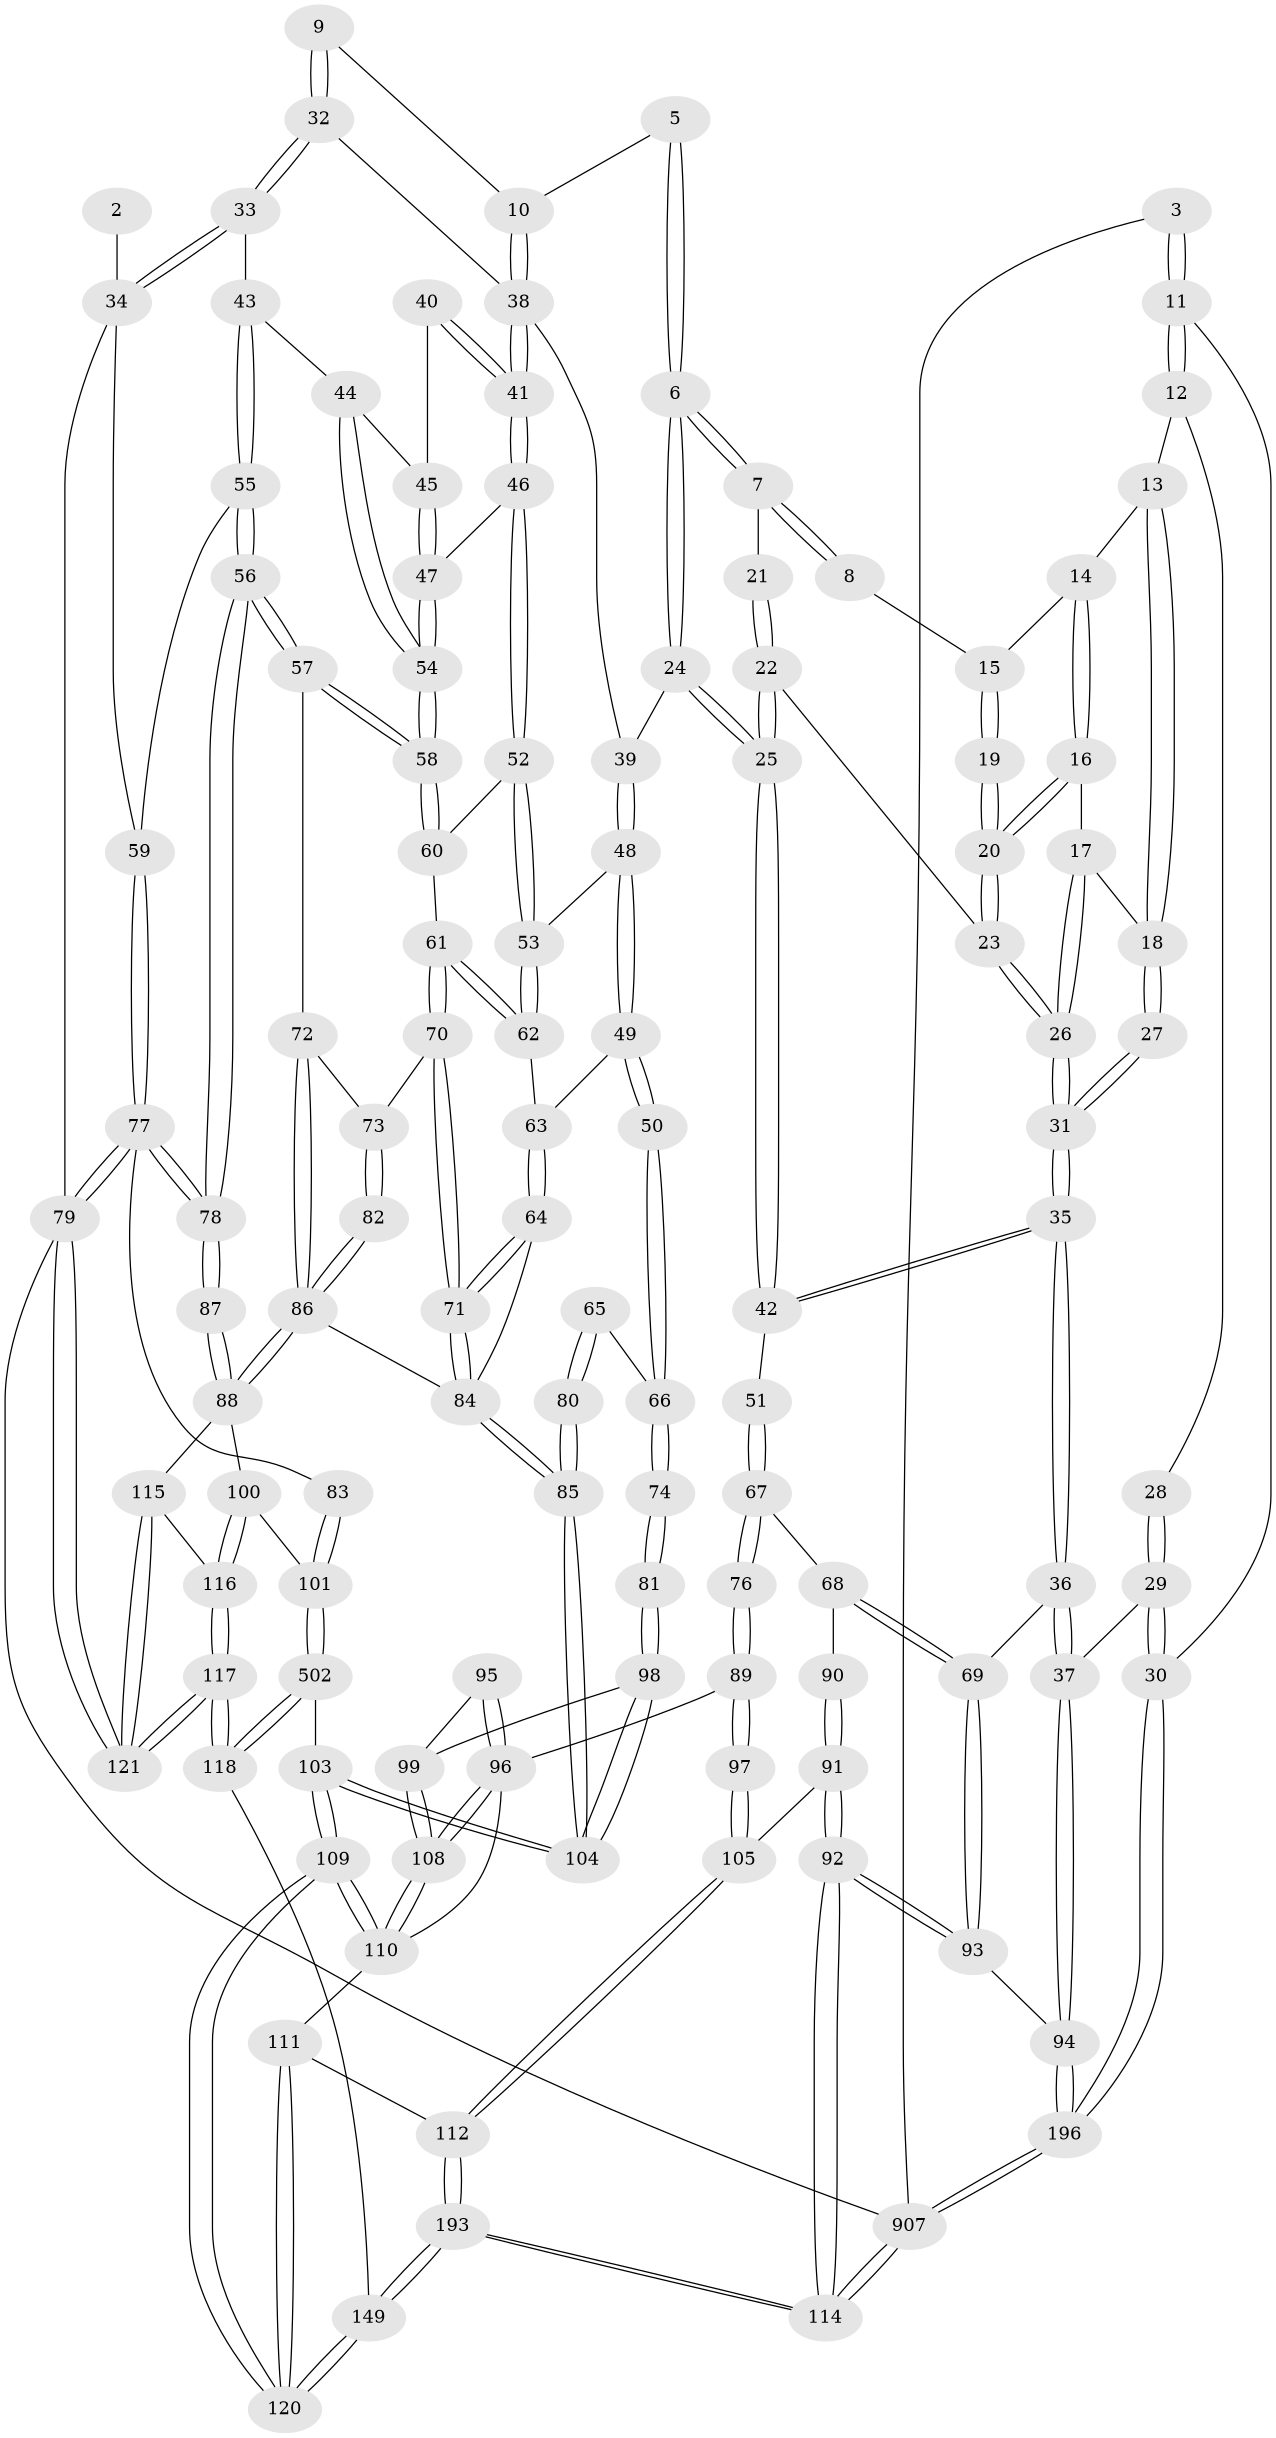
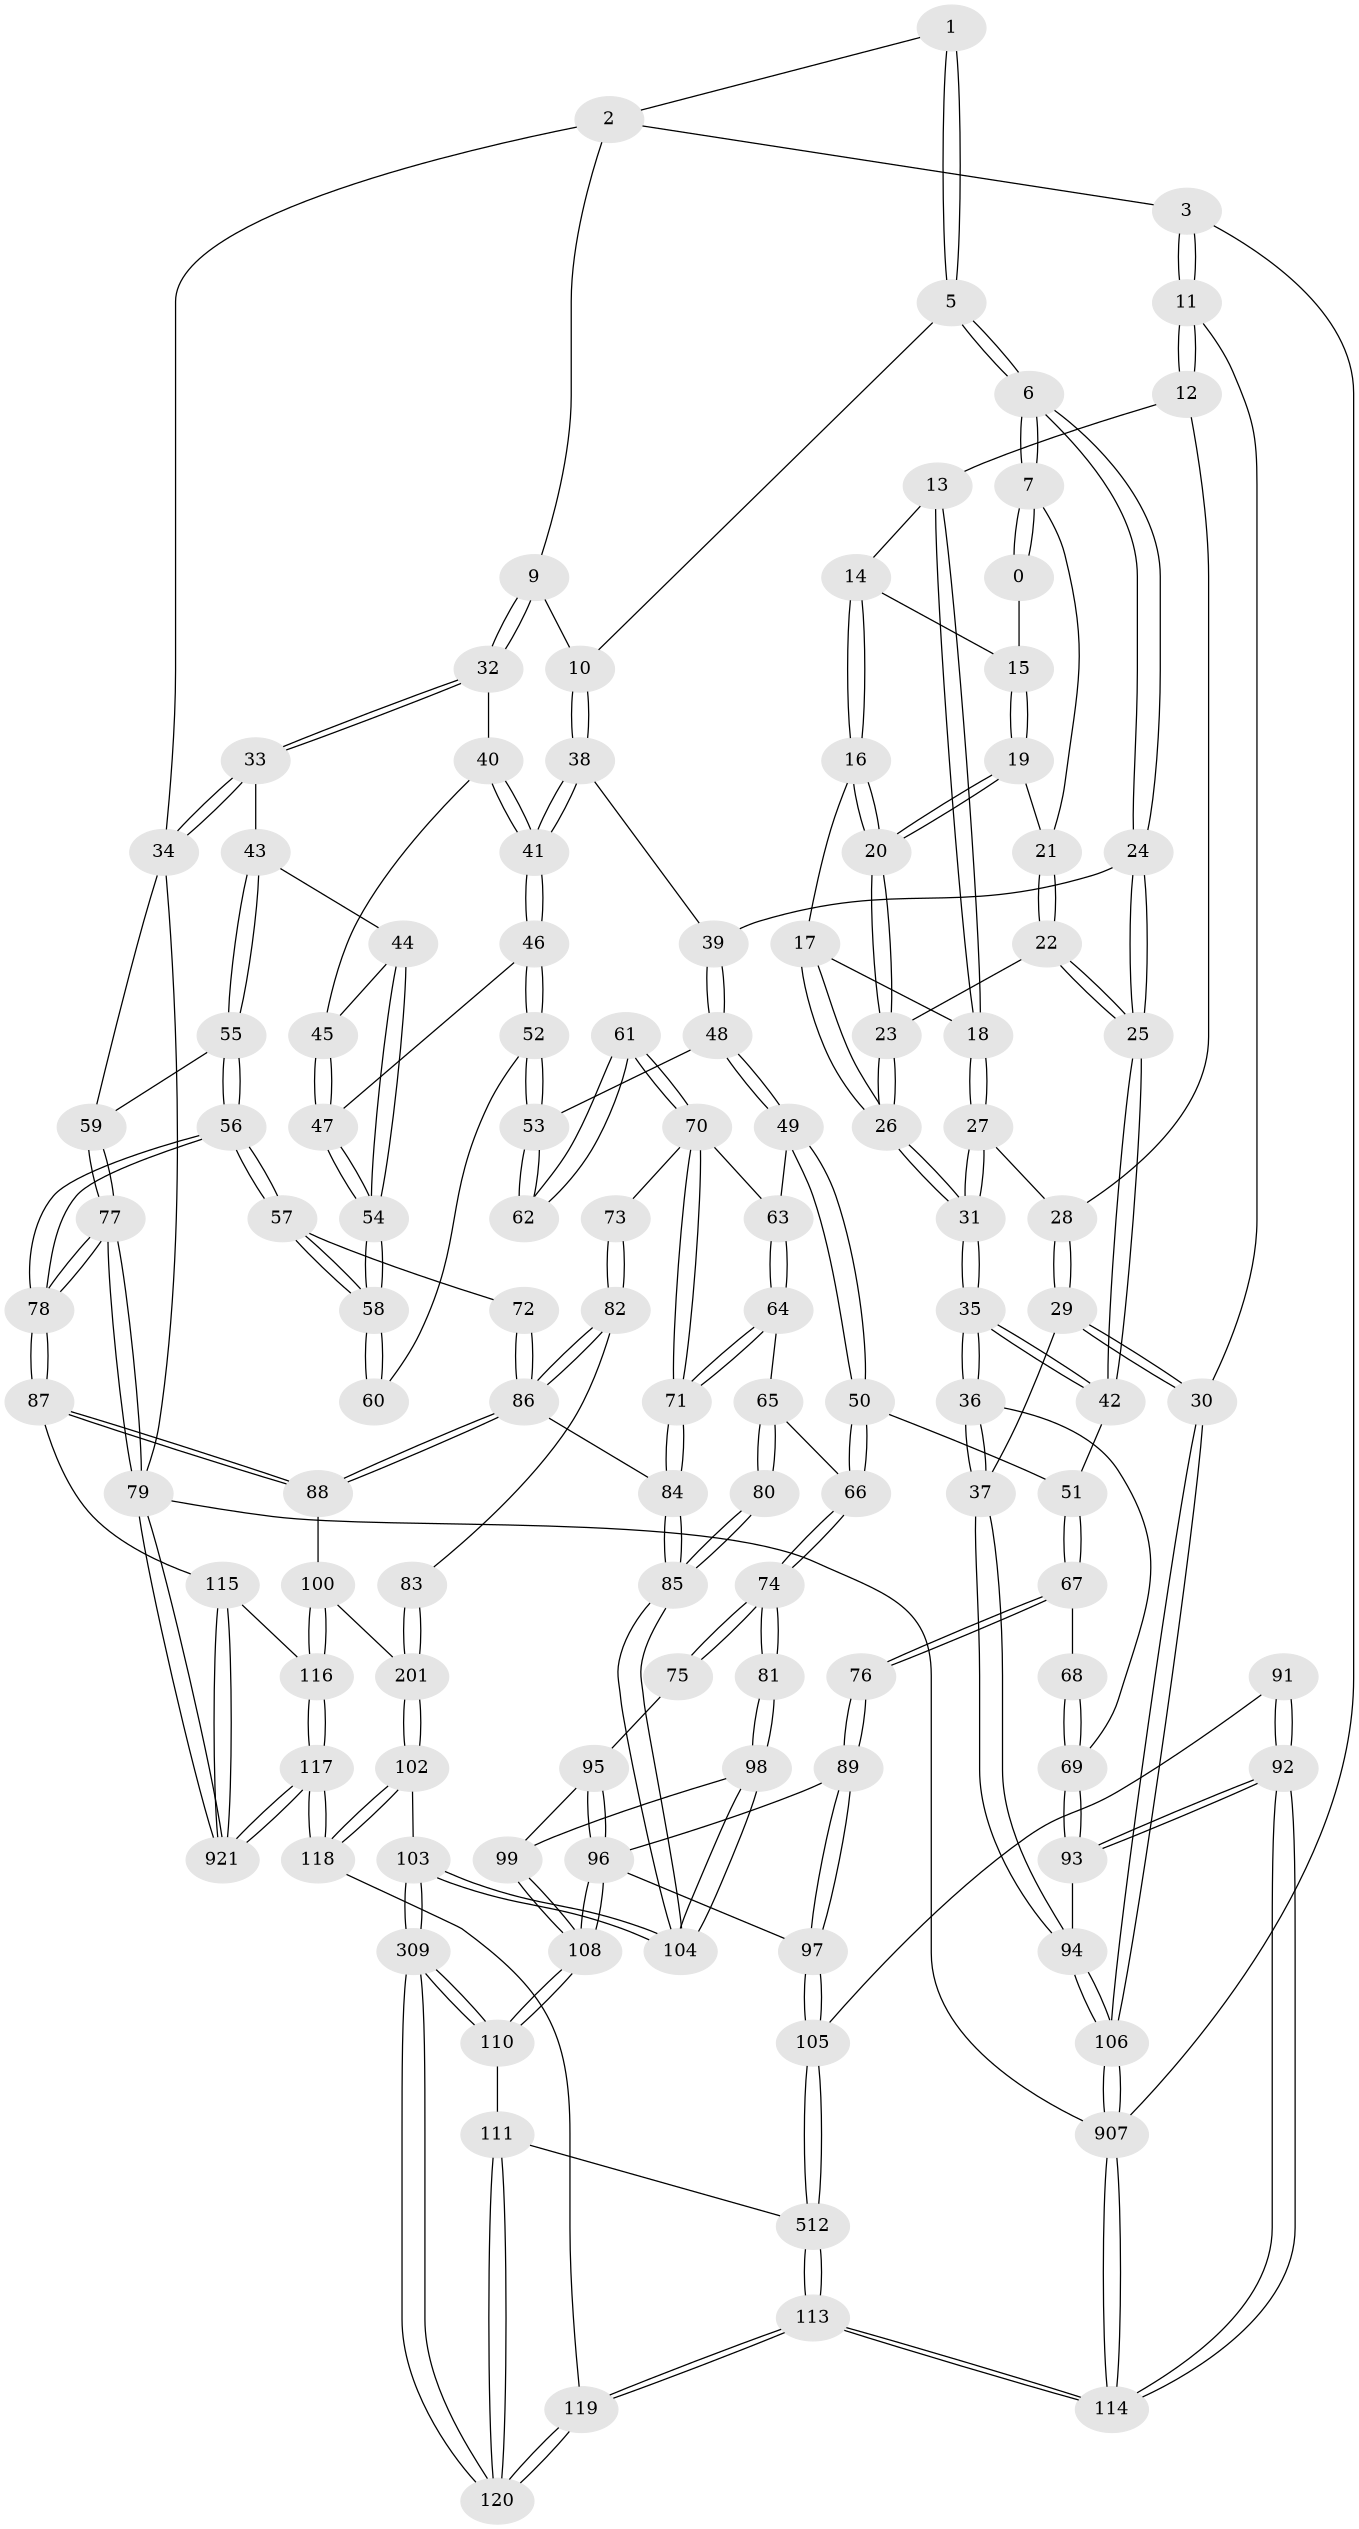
  graph {
    node [color=gray90 style=filled]
+   1
    2
    5
    3
    9
    34
    6
    10
    11
    n10 [label=907]
    32
    59
    79
    12
    30
    114
-   8
+   8 [label=0]
    15
    7
    24
    38
    21
    25
    39
    22
    19
    33
    40
    41
    13
    28
-   106 [label=196]
+   106
    14
    18
    29
    16
    27
    17
    20
    26
    23
    31
    42
    48
    51
    35
    37
    94
    36
    43
    45
    44
    55
    77
-   121
+   121 [label=921]
    69
    93
    46
    49
    53
    47
    52
    67
    54
    56
    58
    60
    50
    63
    62
    66
    64
    74
    68
    76
    61
    57
    78
    72
    87
    73
    86
    70
    71
    65
    80
    84
    85
+   75
    81
-   90
    89
    91
    82
    88
    83
    95
    98
    96
    99
    97
    115
    104
-   101
-   102 [label=502]
+   101 [label=201]
+   102
    100
    116
    105
    92
-   112
+   112 [label=512]
    108
    110
    117
    103
    118
-   109
-   119 [label=149]
+   109 [label=309]
+   119
    120
-   113 [label=193]
+   113
    111
+   1 -- 2
+   1 -- 5
+   1 -- 5
+   2 -- 3
+   2 -- 9
    2 -- 34
    5 -- 6
    5 -- 6
    5 -- 10
    3 -- 11
    3 -- 11
    3 -- n10
    9 -- 10
    9 -- 32
    9 -- 32
    34 -- 59
    34 -- 79
    6 -- 7
    6 -- 7
    6 -- 24
    6 -- 24
    10 -- 38
    10 -- 38
    11 -- 12
    11 -- 12
    11 -- 30
    n10 -- 114
    n10 -- 114
    32 -- 33
    32 -- 33
-   32 -- 38
+   32 -- 40
    59 -- 77
    59 -- 77
    79 -- n10
    79 -- 121
    79 -- 121
    12 -- 13
    12 -- 28
    30 -- 106
    30 -- 106
    8 -- 15
    15 -- 19
    15 -- 19
    7 -- 8
    7 -- 8
    7 -- 21
    24 -- 25
    24 -- 25
    24 -- 39
    38 -- 39
    38 -- 41
    38 -- 41
    21 -- 22
    21 -- 22
    25 -- 42
    25 -- 42
    39 -- 48
    39 -- 48
    22 -- 25
    22 -- 25
    22 -- 23
+   19 -- 21
    19 -- 20
    19 -- 20
    33 -- 34
    33 -- 34
    33 -- 43
    40 -- 41
    40 -- 41
    40 -- 45
    41 -- 46
    41 -- 46
    13 -- 14
    13 -- 18
    13 -- 18
    28 -- 29
    28 -- 29
    106 -- n10
    106 -- n10
    14 -- 15
    14 -- 16
    14 -- 16
    18 -- 27
    18 -- 27
    29 -- 30
    29 -- 30
    29 -- 37
    16 -- 17
    16 -- 20
    16 -- 20
+   27 -- 28
    27 -- 31
    27 -- 31
    17 -- 18
    17 -- 26
    17 -- 26
    20 -- 23
    20 -- 23
    26 -- 31
    26 -- 31
    23 -- 26
    23 -- 26
    31 -- 35
    31 -- 35
    42 -- 51
    48 -- 49
    48 -- 49
    48 -- 53
    51 -- 67
    51 -- 67
    35 -- 42
    35 -- 42
    35 -- 36
    35 -- 36
    37 -- 94
    37 -- 94
    94 -- 106
    94 -- 106
    36 -- 37
    36 -- 37
    36 -- 69
    43 -- 44
    43 -- 55
    43 -- 55
    45 -- 47
    45 -- 47
    44 -- 45
    44 -- 54
    44 -- 54
    55 -- 59
    55 -- 56
    55 -- 56
    77 -- 79
    77 -- 79
    77 -- 78
    77 -- 78
    69 -- 93
    69 -- 93
    93 -- 94
    46 -- 47
    46 -- 52
    46 -- 52
    49 -- 50
    49 -- 50
    49 -- 63
    53 -- 62
    53 -- 62
    47 -- 54
    47 -- 54
    52 -- 53
    52 -- 53
    52 -- 60
    67 -- 68
    67 -- 76
    67 -- 76
    54 -- 58
    54 -- 58
    56 -- 57
    56 -- 57
    56 -- 78
    56 -- 78
    58 -- 60
    58 -- 60
-   60 -- 61
+   50 -- 51
    50 -- 66
    50 -- 66
    63 -- 64
    63 -- 64
-   62 -- 63
+   70 -- 63
    66 -- 74
    66 -- 74
    64 -- 71
    64 -- 71
-   64 -- 84
+   64 -- 65
+   74 -- 75
+   74 -- 75
    74 -- 81
    74 -- 81
    68 -- 69
    68 -- 69
-   68 -- 90
    76 -- 89
    76 -- 89
    61 -- 62
    61 -- 62
    61 -- 70
    61 -- 70
    57 -- 58
    57 -- 58
    57 -- 72
    78 -- 87
    78 -- 87
-   72 -- 73
    72 -- 86
    72 -- 86
    87 -- 88
    87 -- 88
-   88 -- 115
+   87 -- 115
    73 -- 82
    73 -- 82
    86 -- 84
    86 -- 88
    86 -- 88
    70 -- 73
    70 -- 71
    70 -- 71
    71 -- 84
    71 -- 84
    65 -- 66
    65 -- 80
    65 -- 80
    80 -- 85
    80 -- 85
    84 -- 85
    84 -- 85
    85 -- 104
    85 -- 104
+   75 -- 95
    81 -- 98
    81 -- 98
-   90 -- 91
-   90 -- 91
    89 -- 96
    89 -- 97
    89 -- 97
    91 -- 105
    91 -- 92
    91 -- 92
    82 -- 86
    82 -- 86
-   77 -- 83
+   82 -- 83
    88 -- 100
    83 -- 101
    83 -- 101
    95 -- 96
    95 -- 96
    95 -- 99
    98 -- 99
    98 -- 104
    98 -- 104
-   96 -- 110
+   96 -- 97
    96 -- 108
    96 -- 108
    99 -- 108
    99 -- 108
    97 -- 105
    97 -- 105
    115 -- 121
    115 -- 121
    115 -- 116
    101 -- 102
    101 -- 102
    102 -- 103
    102 -- 118
    102 -- 118
    100 -- 101
    100 -- 116
    100 -- 116
    116 -- 117
    116 -- 117
    105 -- 112
    105 -- 112
    92 -- 114
    92 -- 114
    92 -- 93
    92 -- 93
    112 -- 113
    112 -- 113
    108 -- 110
    108 -- 110
    110 -- 111
    117 -- 121
    117 -- 121
    117 -- 118
    117 -- 118
    103 -- 104
    103 -- 104
    103 -- 109
    103 -- 109
    118 -- 119
    109 -- 110
    109 -- 110
    109 -- 120
    109 -- 120
    119 -- 120
    119 -- 120
    113 -- 114
    113 -- 114
    113 -- 119
    113 -- 119
    111 -- 112
    111 -- 120
    111 -- 120
  }
